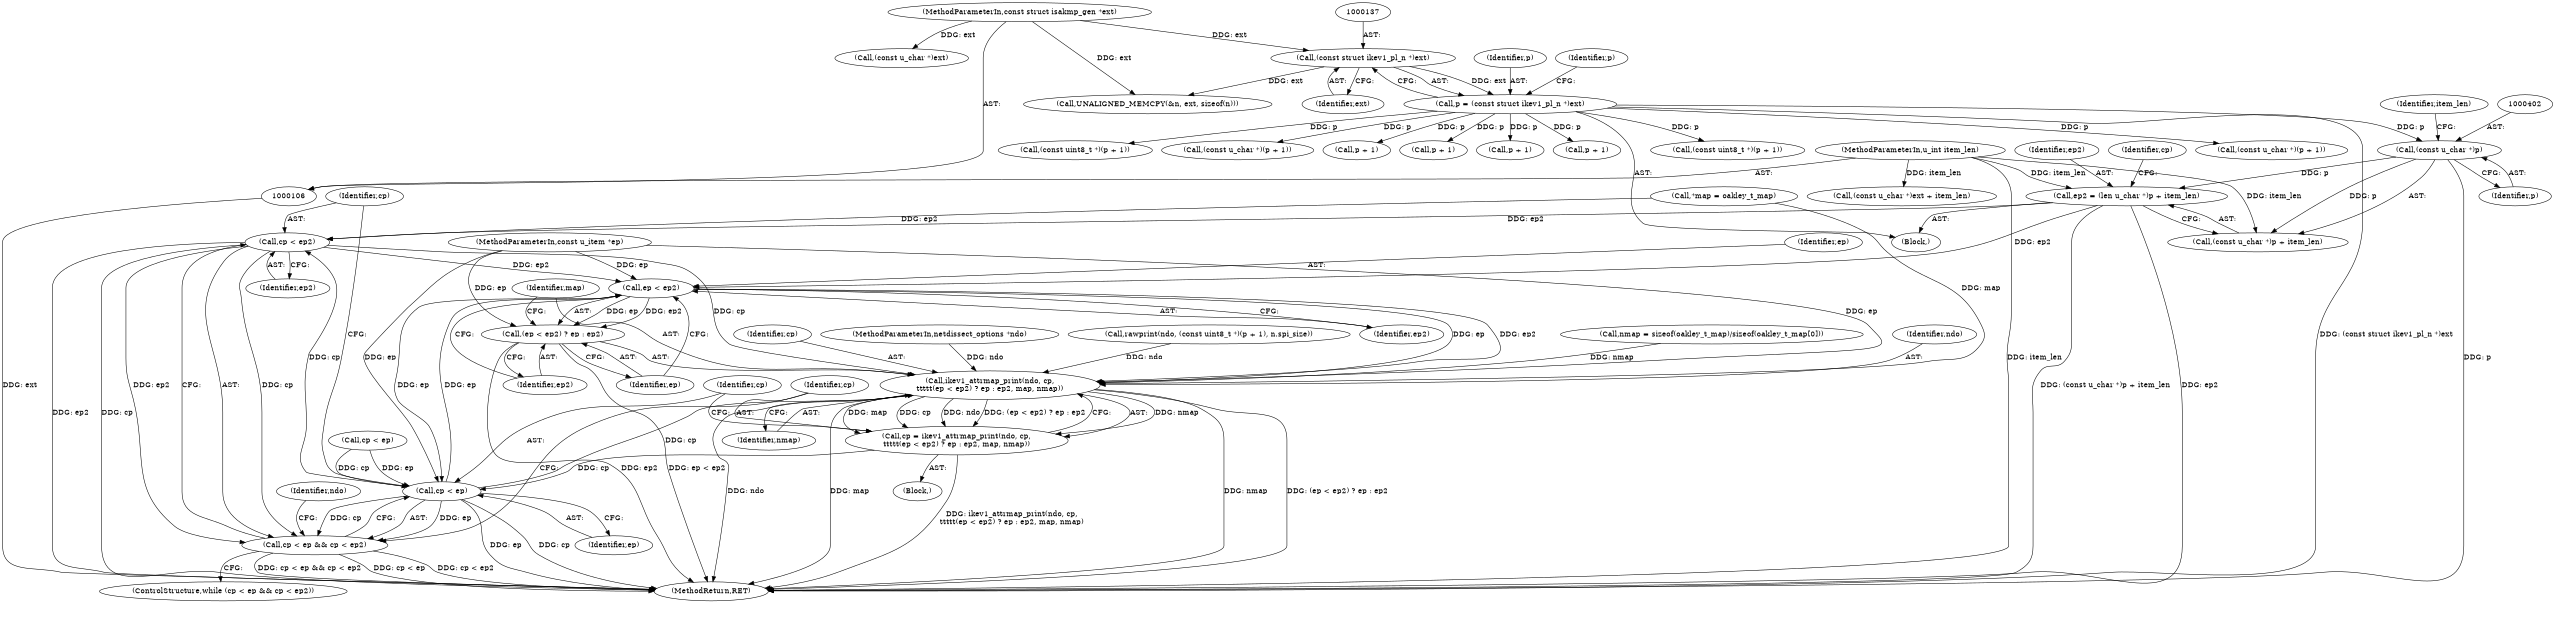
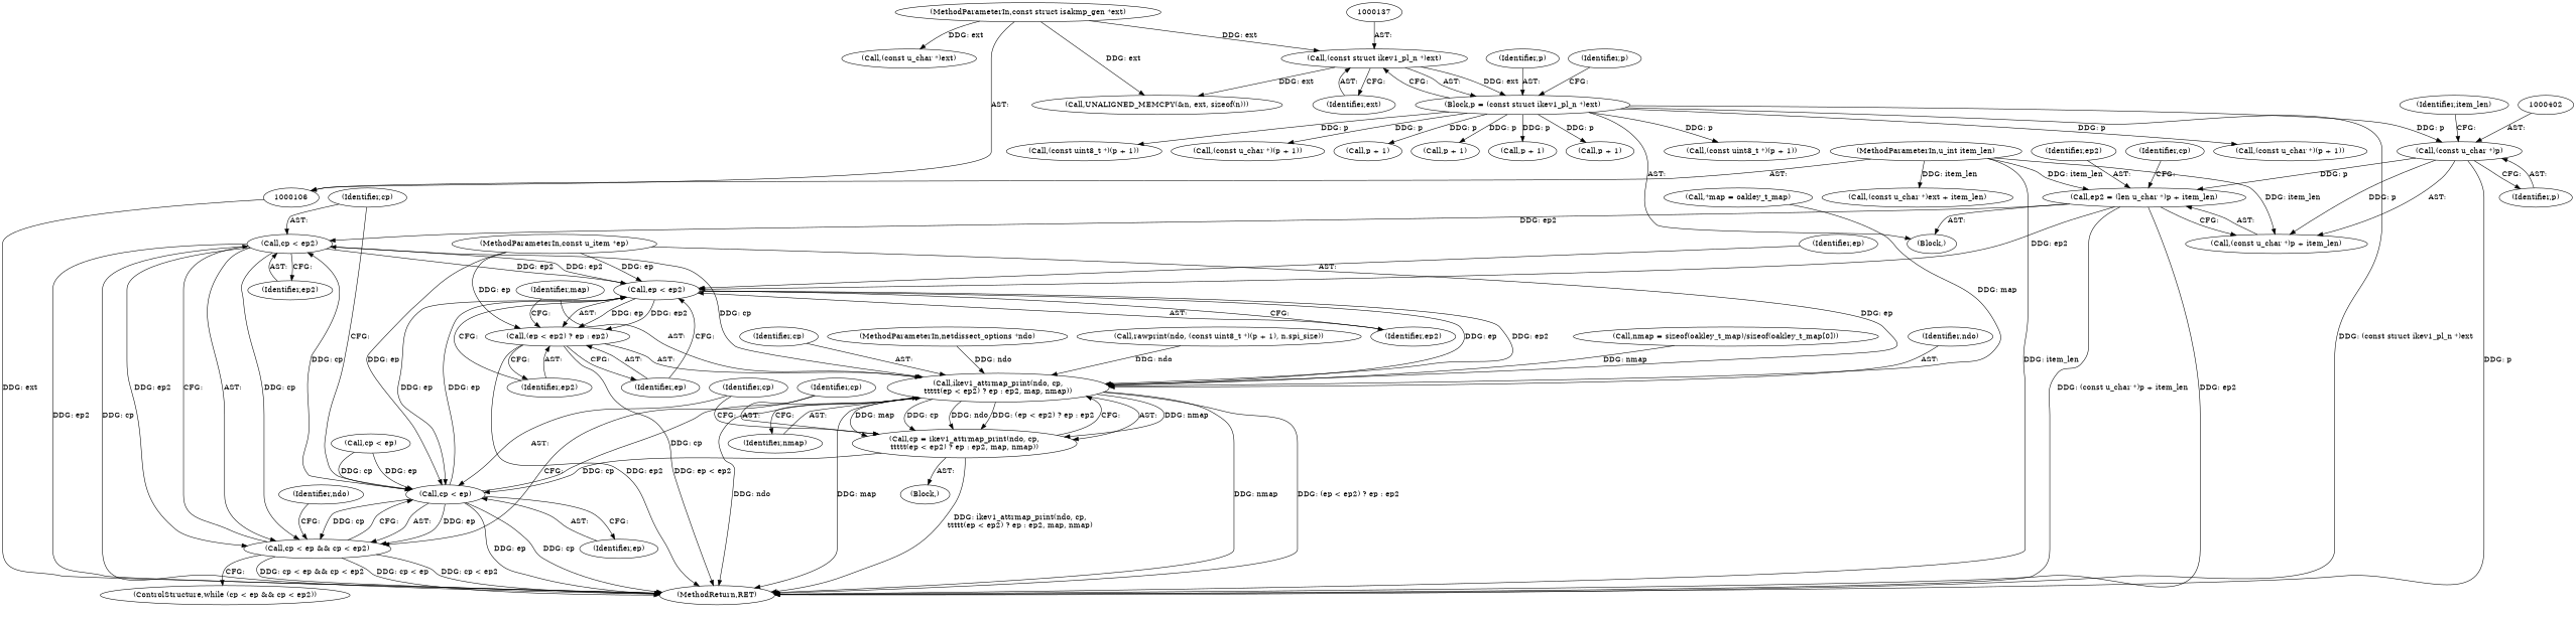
  digraph {
    n1 [label="(Call,ep2 = (len u_char *)p + item_len)"]
    n2 [label="(Call,cp < ep2)"]
    n3 [label="(Call,ep < ep2)"]
    n4 [label="(MethodReturn,RET)"]
    n5 [label="(Block,)"]
    n6 [label="(Call,(const u_char *)p + item_len)"]
    n7 [label="(Call,cp < ep && cp < ep2)"]
    n8 [label="(Call,ikev1_attrmap_print(ndo, cp,\n\t\t\t\t\t(ep < ep2) ? ep : ep2, map, nmap))"]
    n9 [label="(Identifier,ep2)"]
    n10 [label="(Call,cp < ep)"]
    n11 [label="(Call,(ep < ep2) ? ep : ep2)"]
    n12 [label="(Identifier,ep2)"]
    n13 [label="(Call,(const u_char *)p)"]
    n14 [label="(Identifier,p)"]
-   n15 [label="(Call,p = (const struct ikev1_pl_n *)ext)"]
+   n15 [label="(Block,p = (const struct ikev1_pl_n *)ext)"]
    n16 [label="(Call,(const struct ikev1_pl_n *)ext)"]
    n17 [label="(Call,p + 1)"]
    n18 [label="(Call,(const uint8_t *)(p + 1))"]
    n19 [label="(Call,(const u_char *)(p + 1))"]
    n20 [label="(Call,(const uint8_t *)(p + 1))"]
    n21 [label="(Call,(const u_char *)(p + 1))"]
    n22 [label="(Call,p + 1)"]
    n23 [label="(Call,p + 1)"]
    n24 [label="(Call,p + 1)"]
    n25 [label="(Call,UNALIGNED_MEMCPY(&n, ext, sizeof(n)))"]
    n26 [label="(Identifier,ext)"]
    n27 [label="(MethodParameterIn,const struct isakmp_gen *ext)"]
    n28 [label="(Call,(const u_char *)ext)"]
    1000106
    n30 [label="(MethodParameterIn,u_int item_len)"]
    n31 [label="(Call,(const u_char *)ext + item_len)"]
    n32 [label="(ControlStructure,while (cp < ep && cp < ep2))"]
    n33 [label="(Call,cp = ikev1_attrmap_print(ndo, cp,\n\t\t\t\t\t(ep < ep2) ? ep : ep2, map, nmap))"]
    n34 [label="(Identifier,nmap)"]
    n35 [label="(Identifier,ep)"]
    n36 [label="(Block,)"]
    n37 [label="(Identifier,ep)"]
    n38 [label="(Identifier,ep2)"]
    n39 [label="(Identifier,p)"]
    n40 [label="(Identifier,ep2)"]
    n41 [label="(Identifier,ndo)"]
    n42 [label="(Identifier,cp)"]
    n43 [label="(Call,*map = oakley_t_map)"]
    n44 [label="(Call,cp < ep)"]
    n45 [label="(Identifier,item_len)"]
    n46 [label="(Identifier,cp)"]
    n47 [label="(Identifier,cp)"]
    n48 [label="(MethodParameterIn,netdissect_options *ndo)"]
    n49 [label="(Identifier,cp)"]
    n50 [label="(Identifier,ndo)"]
    n51 [label="(Identifier,p)"]
    n52 [label="(Identifier,map)"]
    n53 [label="(Identifier,cp)"]
    n54 [label="(Call,rawprint(ndo, (const uint8_t *)(p + 1), n.spi_size))"]
    n55 [label="(Call,nmap = sizeof(oakley_t_map)/sizeof(oakley_t_map[0]))"]
    n56 [label="(MethodParameterIn,const u_item *ep)"]
    n57 [label="(Identifier,ep)"]
    1000402
    1000137
    n1 -> n2 [label="DDG: ep2"]
    n1 -> n3 [label="DDG: ep2"]
    n1 -> n4 [label="DDG: (const u_char *)p + item_len"]
    n1 -> n4 [label="DDG: ep2"]
    n1 -> n5 [label="AST: "]
    n1 -> n6 [label="CFG: "]
    n2 -> n3 [label="DDG: ep2"]
    n2 -> n4 [label="DDG: cp"]
    n2 -> n4 [label="DDG: ep2"]
    n2 -> n7 [label="AST: "]
    n2 -> n7 [label="DDG: cp"]
    n2 -> n7 [label="DDG: ep2"]
    n2 -> n8 [label="DDG: cp"]
    n2 -> n9 [label="CFG: "]
-   n43 -> n2 [label="DDG: ep2"]
+   n3 -> n2 [label="DDG: ep2"]
    n3 -> n8 [label="DDG: ep"]
    n3 -> n8 [label="DDG: ep2"]
    n3 -> n10 [label="DDG: ep"]
    n3 -> n11 [label="AST: "]
    n3 -> n11 [label="DDG: ep"]
    n3 -> n11 [label="DDG: ep2"]
    n3 -> n12 [label="CFG: "]
    n6 -> n1 [label="AST: "]
    n7 -> n2 [label="CFG: "]
    n7 -> n4 [label="DDG: cp < ep && cp < ep2"]
    n7 -> n4 [label="DDG: cp < ep"]
    n7 -> n4 [label="DDG: cp < ep2"]
    n7 -> n10 [label="CFG: "]
    n7 -> n32 [label="CFG: "]
    n8 -> n4 [label="DDG: nmap"]
    n8 -> n4 [label="DDG: (ep < ep2) ? ep : ep2"]
    n8 -> n4 [label="DDG: ndo"]
    n8 -> n4 [label="DDG: map"]
    n8 -> n33 [label="AST: "]
    n8 -> n33 [label="DDG: nmap"]
    n8 -> n33 [label="DDG: map"]
    n8 -> n33 [label="DDG: cp"]
    n8 -> n33 [label="DDG: ndo"]
    n8 -> n33 [label="DDG: (ep < ep2) ? ep : ep2"]
    n8 -> n34 [label="CFG: "]
    n9 -> n2 [label="AST: "]
    n10 -> n2 [label="DDG: cp"]
    n10 -> n3 [label="DDG: ep"]
    n10 -> n4 [label="DDG: ep"]
    n10 -> n4 [label="DDG: cp"]
    n10 -> n7 [label="AST: "]
    n10 -> n7 [label="DDG: cp"]
    n10 -> n7 [label="DDG: ep"]
    n10 -> n8 [label="DDG: cp"]
    n10 -> n35 [label="CFG: "]
    n11 -> n4 [label="DDG: ep2"]
    n11 -> n4 [label="DDG: ep < ep2"]
    n11 -> n8 [label="AST: "]
    n11 -> n37 [label="CFG: "]
    n11 -> n38 [label="CFG: "]
    n12 -> n3 [label="AST: "]
    n13 -> n1 [label="DDG: p"]
    n13 -> n4 [label="DDG: p"]
    n13 -> n6 [label="AST: "]
    n13 -> n6 [label="DDG: p"]
    n13 -> n14 [label="CFG: "]
    n14 -> n13 [label="AST: "]
    n15 -> n4 [label="DDG: (const struct ikev1_pl_n *)ext"]
    n15 -> n5 [label="AST: "]
    n15 -> n13 [label="DDG: p"]
    n15 -> n16 [label="CFG: "]
    n15 -> n17 [label="DDG: p"]
    n15 -> n18 [label="DDG: p"]
    n15 -> n19 [label="DDG: p"]
    n15 -> n20 [label="DDG: p"]
    n15 -> n21 [label="DDG: p"]
    n15 -> n22 [label="DDG: p"]
    n15 -> n23 [label="DDG: p"]
    n15 -> n24 [label="DDG: p"]
    n16 -> n15 [label="AST: "]
    n16 -> n15 [label="DDG: ext"]
    n16 -> n25 [label="DDG: ext"]
    n16 -> n26 [label="CFG: "]
    n26 -> n16 [label="AST: "]
    n27 -> n16 [label="DDG: ext"]
    n27 -> n25 [label="DDG: ext"]
    n27 -> n28 [label="DDG: ext"]
    n27 -> 1000106 [label="AST: "]
    1000106 -> n4 [label="DDG: ext"]
    n30 -> n1 [label="DDG: item_len"]
    n30 -> n4 [label="DDG: item_len"]
    n30 -> n6 [label="DDG: item_len"]
    n30 -> 1000106 [label="AST: "]
    n30 -> n31 [label="DDG: item_len"]
    n33 -> n4 [label="DDG: ikev1_attrmap_print(ndo, cp,\n\t\t\t\t\t(ep < ep2) ? ep : ep2, map, nmap)"]
    n33 -> n8 [label="CFG: "]
    n33 -> n10 [label="DDG: cp"]
    n33 -> n36 [label="AST: "]
    n34 -> n8 [label="AST: "]
    n35 -> n10 [label="AST: "]
    n37 -> n3 [label="CFG: "]
    n37 -> n11 [label="AST: "]
    n38 -> n3 [label="CFG: "]
    n38 -> n11 [label="AST: "]
    n39 -> n15 [label="AST: "]
    n40 -> n1 [label="AST: "]
    n41 -> n8 [label="AST: "]
    n42 -> n7 [label="CFG: "]
    n42 -> n33 [label="AST: "]
    n43 -> n8 [label="DDG: map"]
    n44 -> n10 [label="DDG: cp"]
    n44 -> n10 [label="DDG: ep"]
    n45 -> n13 [label="CFG: "]
    n46 -> n2 [label="AST: "]
    n46 -> n10 [label="CFG: "]
    n47 -> n8 [label="AST: "]
    n48 -> n8 [label="DDG: ndo"]
    n49 -> n10 [label="AST: "]
    n49 -> n33 [label="CFG: "]
    n50 -> n7 [label="CFG: "]
    n51 -> n15 [label="CFG: "]
    n52 -> n8 [label="AST: "]
    n52 -> n11 [label="CFG: "]
    n53 -> n1 [label="CFG: "]
    n54 -> n8 [label="DDG: ndo"]
    n55 -> n8 [label="DDG: nmap"]
    n56 -> n3 [label="DDG: ep"]
    n56 -> n8 [label="DDG: ep"]
    n56 -> n10 [label="DDG: ep"]
    n56 -> n11 [label="DDG: ep"]
    n57 -> n3 [label="AST: "]
    1000402 -> n13 [label="AST: "]
    1000137 -> n16 [label="AST: "]
  }
